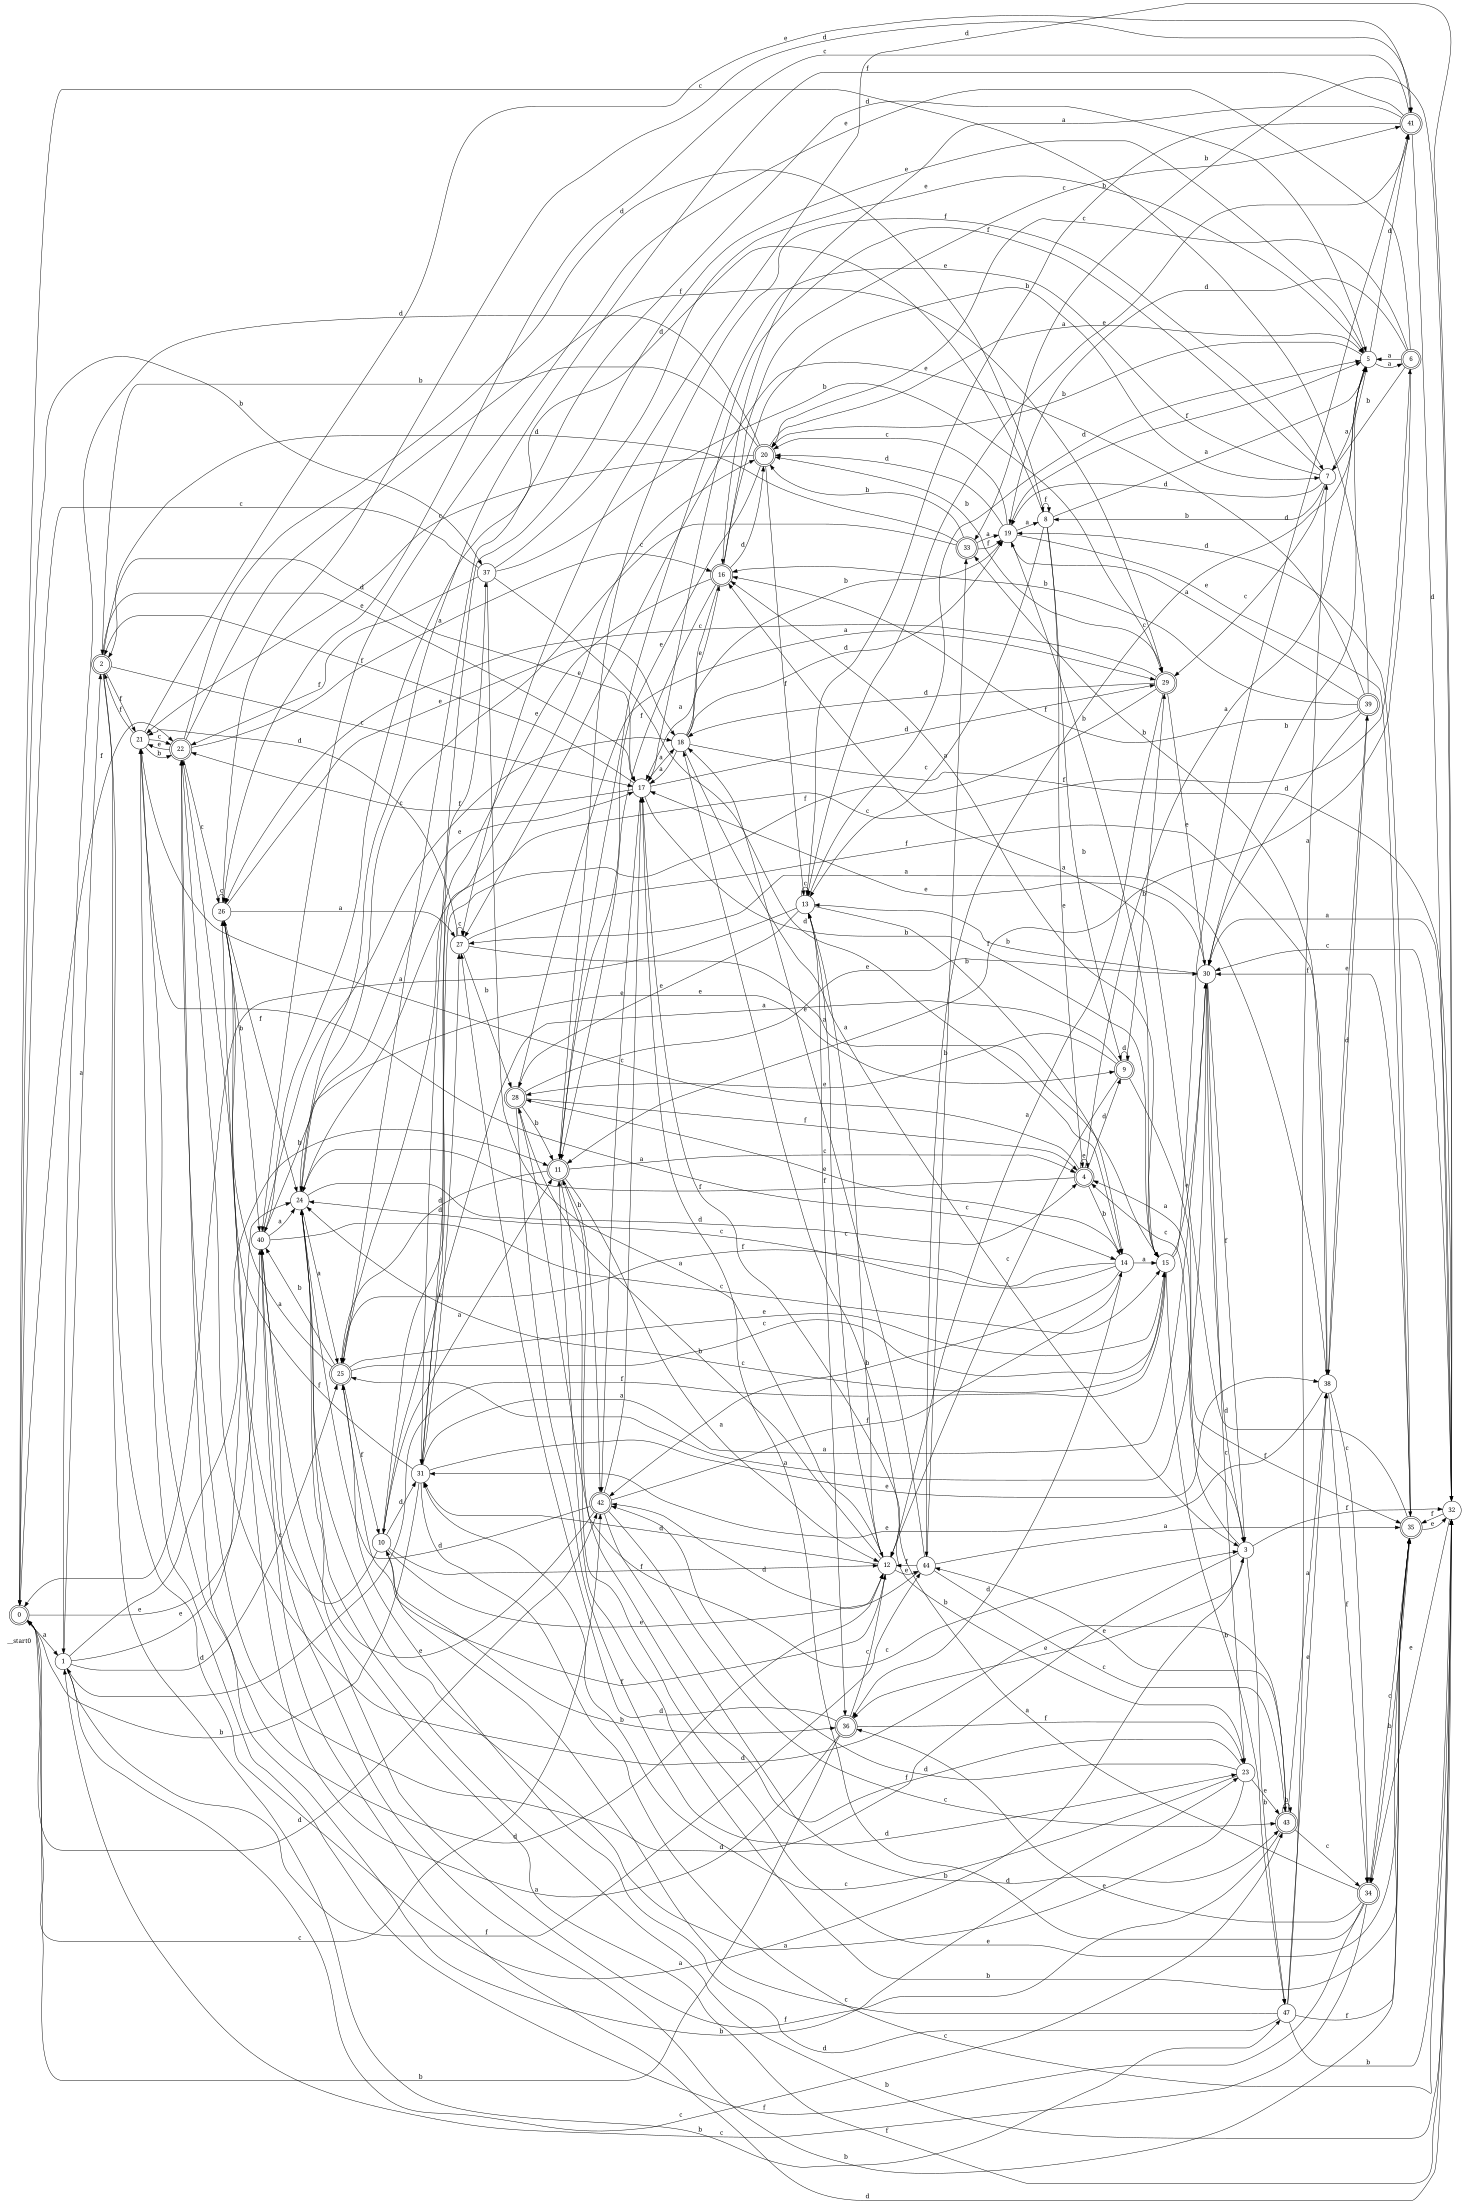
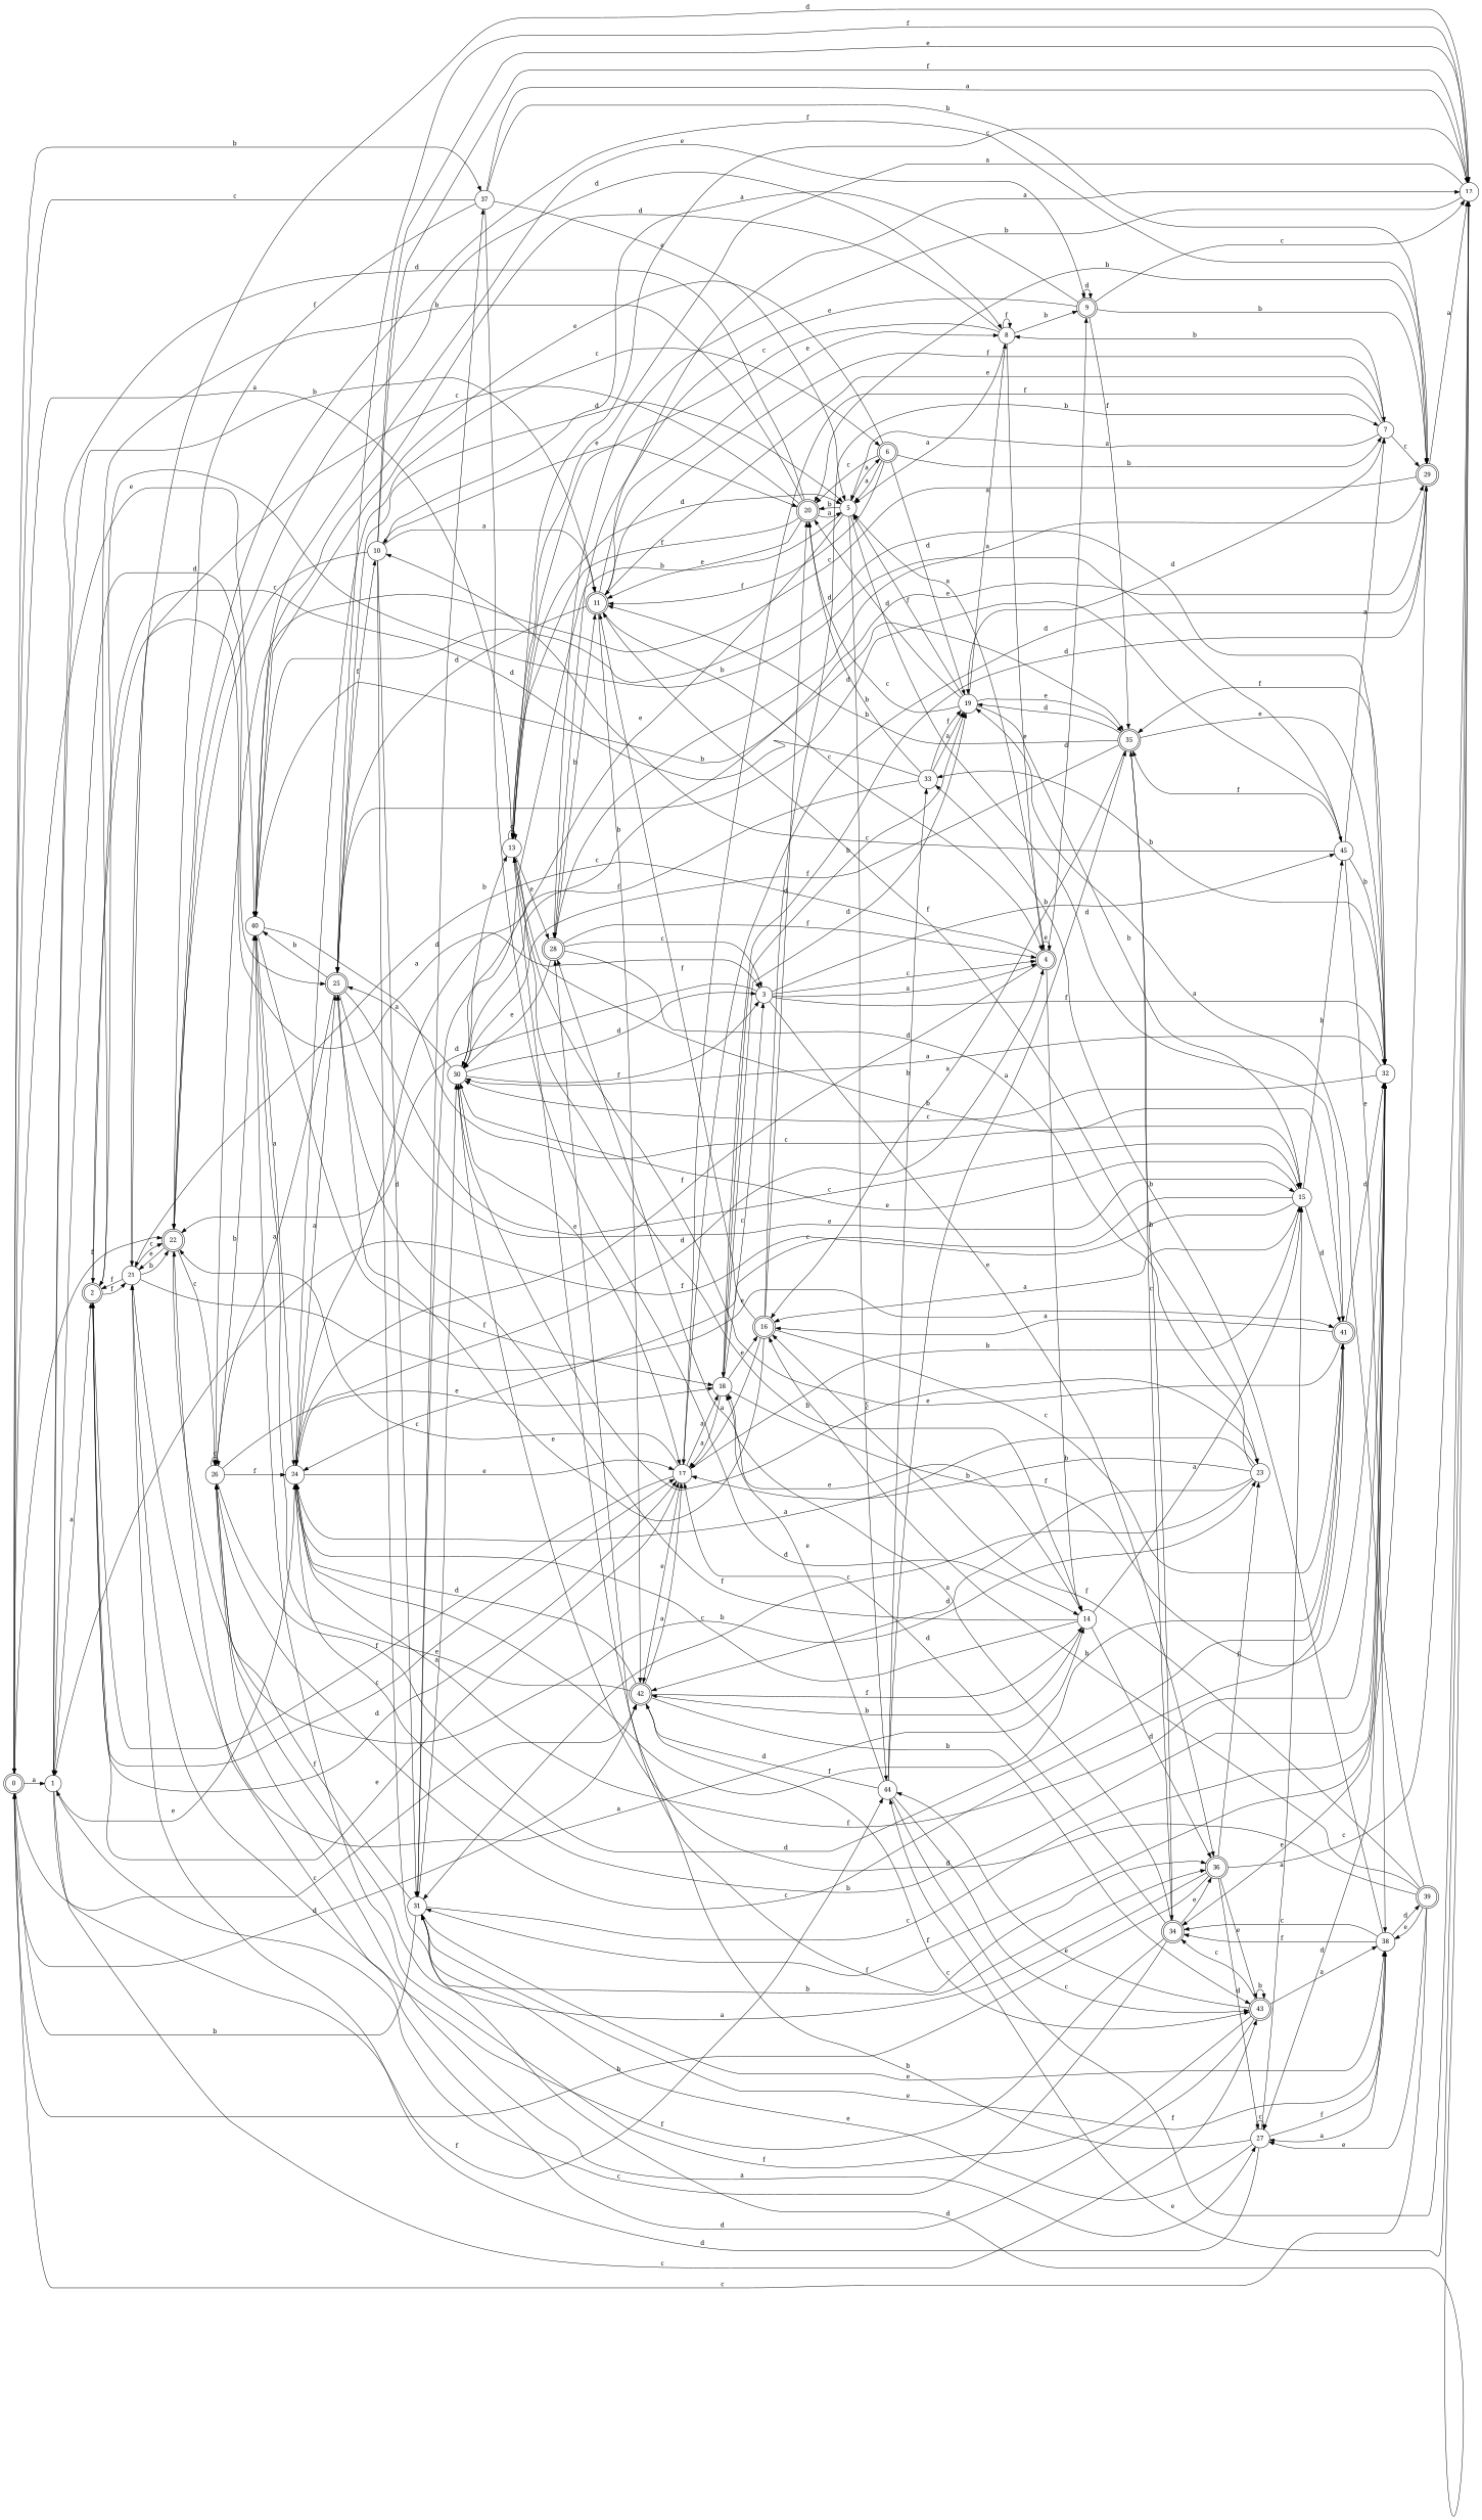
  digraph {
    fontname="Noto Serif"
    rankdir=LR
    node [fontname="Noto Serif" shape=circle color=black fillcolor=white style=filled]
    edge [fontname="Noto Serif"]
-   __start0 [shape=none color="" fillcolor="" style=""]
    n2 [label=0 shape=doublecircle style="rounded,filled"]
    n3 [label=1]
    n4 [label=22 shape=doublecircle style="rounded,filled"]
    n5 [label=37]
    n6 [label=40]
    n7 [label=42 shape=doublecircle style="rounded,filled"]
    n8 [label=2 shape=doublecircle style="rounded,filled"]
    n9 [label=11 shape=doublecircle style="rounded,filled"]
    n10 [label=24]
    n11 [label=25 shape=doublecircle style="rounded,filled"]
    n12 [label=43 shape=doublecircle style="rounded,filled"]
    n13 [label=44]
    n14 [label=21]
    n15 [label=8]
    n16 [label=29 shape=doublecircle style="rounded,filled"]
    n17 [label=16 shape=doublecircle style="rounded,filled"]
    n18 [label=23]
    n19 [label=26]
    n20 [label=5]
    n21 [label=14]
    n22 [label=12]
    n23 [label=32]
    n24 [label=9 shape=doublecircle style="rounded,filled"]
    n25 [label=35 shape=doublecircle style="rounded,filled"]
    n26 [label=15]
    n27 [label=18]
    n28 [label=17]
    n29 [label=3 style="rounded,filled"]
-   n30 [label=47]
+   n30 [label=45]
    n31 [label=4 shape=doublecircle style="rounded,filled"]
    n32 [label=7]
    n33 [label=6 shape=doublecircle style="rounded,filled"]
    n34 [label=10]
    n35 [label=38]
    n36 [label=34 shape=doublecircle style="rounded,filled"]
-   n37 [label=33 shape=doublecircle]
+   n37 [label=33]
    n38 [label=36 shape=doublecircle style="rounded,filled"]
    n39 [label=41 shape=doublecircle style="rounded,filled"]
    n40 [label=30]
    n41 [label=27]
    n42 [label=20 shape=doublecircle style="rounded,filled"]
    n43 [label=31]
    n44 [label=28 shape=doublecircle style="rounded,filled"]
    n45 [label=19]
    n46 [label=13]
    n47 [label=39 shape=doublecircle style="rounded,filled"]
    n2 -> n3 [label=a]
    n2 -> n4 [label=f]
    n2 -> n5 [label=b]
    n2 -> n6 [label=e]
    n2 -> n7 [label=c]
    n2 -> n7 [label=d]
    n3 -> n8 [label=a]
    n3 -> n9 [label=b]
    n3 -> n10 [label=e]
    n3 -> n11 [label=d]
    n3 -> n12 [label=c]
    n3 -> n13 [label=f]
    n4 -> n14 [label=e]
    n4 -> n15 [label=d]
    n4 -> n16 [label=f]
-   n4 -> n17 [label=a]
    n4 -> n18 [label=b]
    n4 -> n19 [label=c]
    n5 -> n2 [label=c]
    n5 -> n4 [label=f]
    n5 -> n16 [label=b]
    n5 -> n20 [label=e]
    n5 -> n21 [label=d]
    n5 -> n22 [label=a]
    n6 -> n10 [label=a]
    n6 -> n23 [label=d]
    n6 -> n24 [label=e]
    n6 -> n25 [label=b]
    n6 -> n26 [label=c]
    n6 -> n27 [label=f]
    n7 -> n6 [label=e]
    n7 -> n10 [label=d]
    n7 -> n12 [label=b]
    n7 -> n12 [label=c]
    n7 -> n21 [label=f]
    n7 -> n28 [label=a]
    n8 -> n14 [label=f]
    n8 -> n28 [label=c]
    n8 -> n28 [label=d]
    n8 -> n28 [label=e]
    n8 -> n29 [label=a]
    n8 -> n30 [label=b]
    n9 -> n7 [label=b]
    n9 -> n11 [label=d]
    n9 -> n22 [label=a]
-   n9 -> n25 [label=e]
+   n9 -> n15 [label=e]
    n9 -> n31 [label=c]
    n9 -> n32 [label=f]
    n10 -> n11 [label=a]
    n10 -> n23 [label=b]
    n10 -> n23 [label=f]
    n10 -> n28 [label=e]
    n10 -> n31 [label=d]
    n10 -> n33 [label=c]
    n11 -> n6 [label=b]
    n11 -> n19 [label=a]
    n11 -> n20 [label=d]
    n11 -> n26 [label=c]
    n11 -> n26 [label=e]
    n11 -> n34 [label=f]
    n12 -> n4 [label=d]
    n12 -> n6 [label=f]
    n12 -> n12 [label=b]
    n12 -> n13 [label=e]
    n12 -> n35 [label=a]
    n12 -> n36 [label=c]
    n13 -> n7 [label=d]
    n13 -> n12 [label=c]
    n13 -> n22 [label=f]
    n13 -> n25 [label=a]
    n13 -> n27 [label=e]
    n13 -> n37 [label=b]
    n14 -> n4 [label=b]
    n14 -> n4 [label=c]
    n14 -> n8 [label=f]
    n14 -> n21 [label=a]
    n14 -> n22 [label=d]
    n14 -> n39 [label=e]
    n15 -> n6 [label=d]
    n15 -> n15 [label=f]
    n15 -> n20 [label=a]
    n15 -> n24 [label=b]
    n15 -> n31 [label=e]
    n15 -> n46 [label=c]
    n16 -> n19 [label=c]
    n16 -> n22 [label=a]
    n16 -> n27 [label=d]
    n16 -> n40 [label=e]
    n16 -> n42 [label=b]
    n16 -> n43 [label=f]
    n17 -> n9 [label=f]
    n17 -> n11 [label=e]
    n17 -> n28 [label=a]
    n17 -> n32 [label=b]
    n17 -> n39 [label=c]
    n17 -> n42 [label=d]
    n18 -> n7 [label=d]
    n18 -> n9 [label=f]
    n18 -> n10 [label=a]
-   n18 -> n12 [label=e]
+   n38 -> n12 [label=e]
    n18 -> n28 [label=b]
    n18 -> n43 [label=c]
    n19 -> n6 [label=b]
    n19 -> n10 [label=f]
    n19 -> n19 [label=c]
    n19 -> n27 [label=e]
    n19 -> n39 [label=d]
    n19 -> n41 [label=a]
    n20 -> n13 [label=c]
    n20 -> n33 [label=a]
    n20 -> n39 [label=d]
    n20 -> n40 [label=b]
    n20 -> n42 [label=b]
    n20 -> n43 [label=e]
    n21 -> n7 [label=b]
    n21 -> n10 [label=c]
    n21 -> n11 [label=f]
    n21 -> n26 [label=a]
    n21 -> n38 [label=d]
    n21 -> n44 [label=e]
    n22 -> n11 [label=f]
    n22 -> n13 [label=e]
    n22 -> n43 [label=d]
    n22 -> n44 [label=b]
    n22 -> n46 [label=a]
    n22 -> n46 [label=c]
    n23 -> n25 [label=f]
    n23 -> n36 [label=e]
    n23 -> n37 [label=b]
    n23 -> n40 [label=a]
    n23 -> n40 [label=c]
    n23 -> n41 [label=d]
    n24 -> n16 [label=b]
    n24 -> n22 [label=c]
    n24 -> n24 [label=d]
    n24 -> n25 [label=f]
    n24 -> n34 [label=a]
    n24 -> n44 [label=e]
    n25 -> n9 [label=b]
    n25 -> n17 [label=a]
    n25 -> n23 [label=e]
    n25 -> n36 [label=c]
    n25 -> n40 [label=f]
    n25 -> n45 [label=d]
    n26 -> n3 [label=f]
    n26 -> n10 [label=c]
    n26 -> n17 [label=a]
    n26 -> n30 [label=b]
    n26 -> n39 [label=d]
    n26 -> n40 [label=e]
    n27 -> n17 [label=e]
    n27 -> n23 [label=f]
    n27 -> n28 [label=a]
    n27 -> n29 [label=c]
    n27 -> n45 [label=b]
    n27 -> n45 [label=d]
    n28 -> n4 [label=c]
    n28 -> n7 [label=e]
    n28 -> n8 [label=f]
    n28 -> n16 [label=d]
    n28 -> n26 [label=b]
    n28 -> n27 [label=a]
    n29 -> n4 [label=d]
    n29 -> n23 [label=f]
    n29 -> n30 [label=b]
    n29 -> n31 [label=a]
    n29 -> n31 [label=c]
    n29 -> n38 [label=e]
    n30 -> n11 [label=d]
    n30 -> n23 [label=b]
    n30 -> n25 [label=f]
    n30 -> n32 [label=a]
    n30 -> n34 [label=c]
    n30 -> n35 [label=e]
    n31 -> n10 [label=f]
    n31 -> n14 [label=c]
    n31 -> n20 [label=a]
    n31 -> n21 [label=b]
    n31 -> n24 [label=d]
    n31 -> n31 [label=e]
    n32 -> n9 [label=e]
    n32 -> n15 [label=b]
    n32 -> n16 [label=c]
    n32 -> n20 [label=a]
    n32 -> n28 [label=f]
    n32 -> n45 [label=d]
    n33 -> n6 [label=e]
    n33 -> n9 [label=f]
    n33 -> n20 [label=a]
    n33 -> n32 [label=b]
    n33 -> n42 [label=c]
    n33 -> n45 [label=d]
    n34 -> n4 [label=c]
    n34 -> n9 [label=a]
    n34 -> n22 [label=e]
    n34 -> n22 [label=f]
    n34 -> n38 [label=b]
    n34 -> n42 [label=e]
    n34 -> n43 [label=d]
    n35 -> n36 [label=c]
    n35 -> n36 [label=f]
    n35 -> n37 [label=b]
    n35 -> n41 [label=a]
    n35 -> n43 [label=e]
    n35 -> n47 [label=d]
    n36 -> n3 [label=c]
    n36 -> n14 [label=f]
    n36 -> n25 [label=b]
    n36 -> n27 [label=a]
    n36 -> n28 [label=d]
    n36 -> n38 [label=e]
    n37 -> n8 [label=d]
-   n37 -> n10 [label=c]
+   n37 -> n10 [label=f]
    n37 -> n42 [label=b]
    n37 -> n45 [label=a]
    n37 -> n45 [label=f]
    n38 -> n2 [label=b]
    n38 -> n18 [label=f]
    n38 -> n19 [label=a]
    n38 -> n22 [label=c]
    n38 -> n41 [label=d]
    n39 -> n10 [label=f]
    n39 -> n17 [label=a]
    n39 -> n19 [label=c]
    n39 -> n23 [label=d]
    n39 -> n46 [label=b]
    n39 -> n46 [label=e]
    n40 -> n11 [label=a]
    n40 -> n18 [label=c]
    n40 -> n28 [label=e]
    n40 -> n29 [label=d]
    n40 -> n29 [label=f]
    n40 -> n46 [label=b]
    n41 -> n14 [label=d]
    n41 -> n26 [label=a]
    n41 -> n35 [label=f]
    n41 -> n41 [label=c]
-   n43 -> n41 [label=e]
+   n41 -> n43 [label=e]
    n41 -> n44 [label=b]
    n42 -> n3 [label=d]
    n42 -> n8 [label=b]
    n42 -> n9 [label=e]
    n42 -> n14 [label=c]
    n42 -> n20 [label=a]
    n42 -> n46 [label=f]
    n43 -> n2 [label=b]
    n43 -> n5 [label=d]
    n43 -> n19 [label=f]
    n43 -> n23 [label=c]
    n43 -> n35 [label=e]
    n43 -> n40 [label=a]
    n44 -> n9 [label=b]
    n44 -> n16 [label=a]
    n44 -> n18 [label=d]
    n44 -> n29 [label=c]
    n44 -> n31 [label=f]
    n44 -> n40 [label=e]
    n45 -> n15 [label=a]
    n45 -> n20 [label=f]
    n45 -> n25 [label=e]
    n45 -> n26 [label=b]
    n45 -> n42 [label=c]
    n45 -> n42 [label=d]
    n46 -> n2 [label=a]
    n46 -> n20 [label=d]
    n46 -> n21 [label=b]
    n46 -> n38 [label=f]
    n46 -> n44 [label=e]
    n46 -> n46 [label=c]
    n47 -> n2 [label=c]
    n47 -> n17 [label=b]
    n47 -> n17 [label=f]
    n47 -> n35 [label=e]
    n47 -> n40 [label=d]
    n47 -> n41 [label=e]
    n47 -> n45 [label=a]
  }
